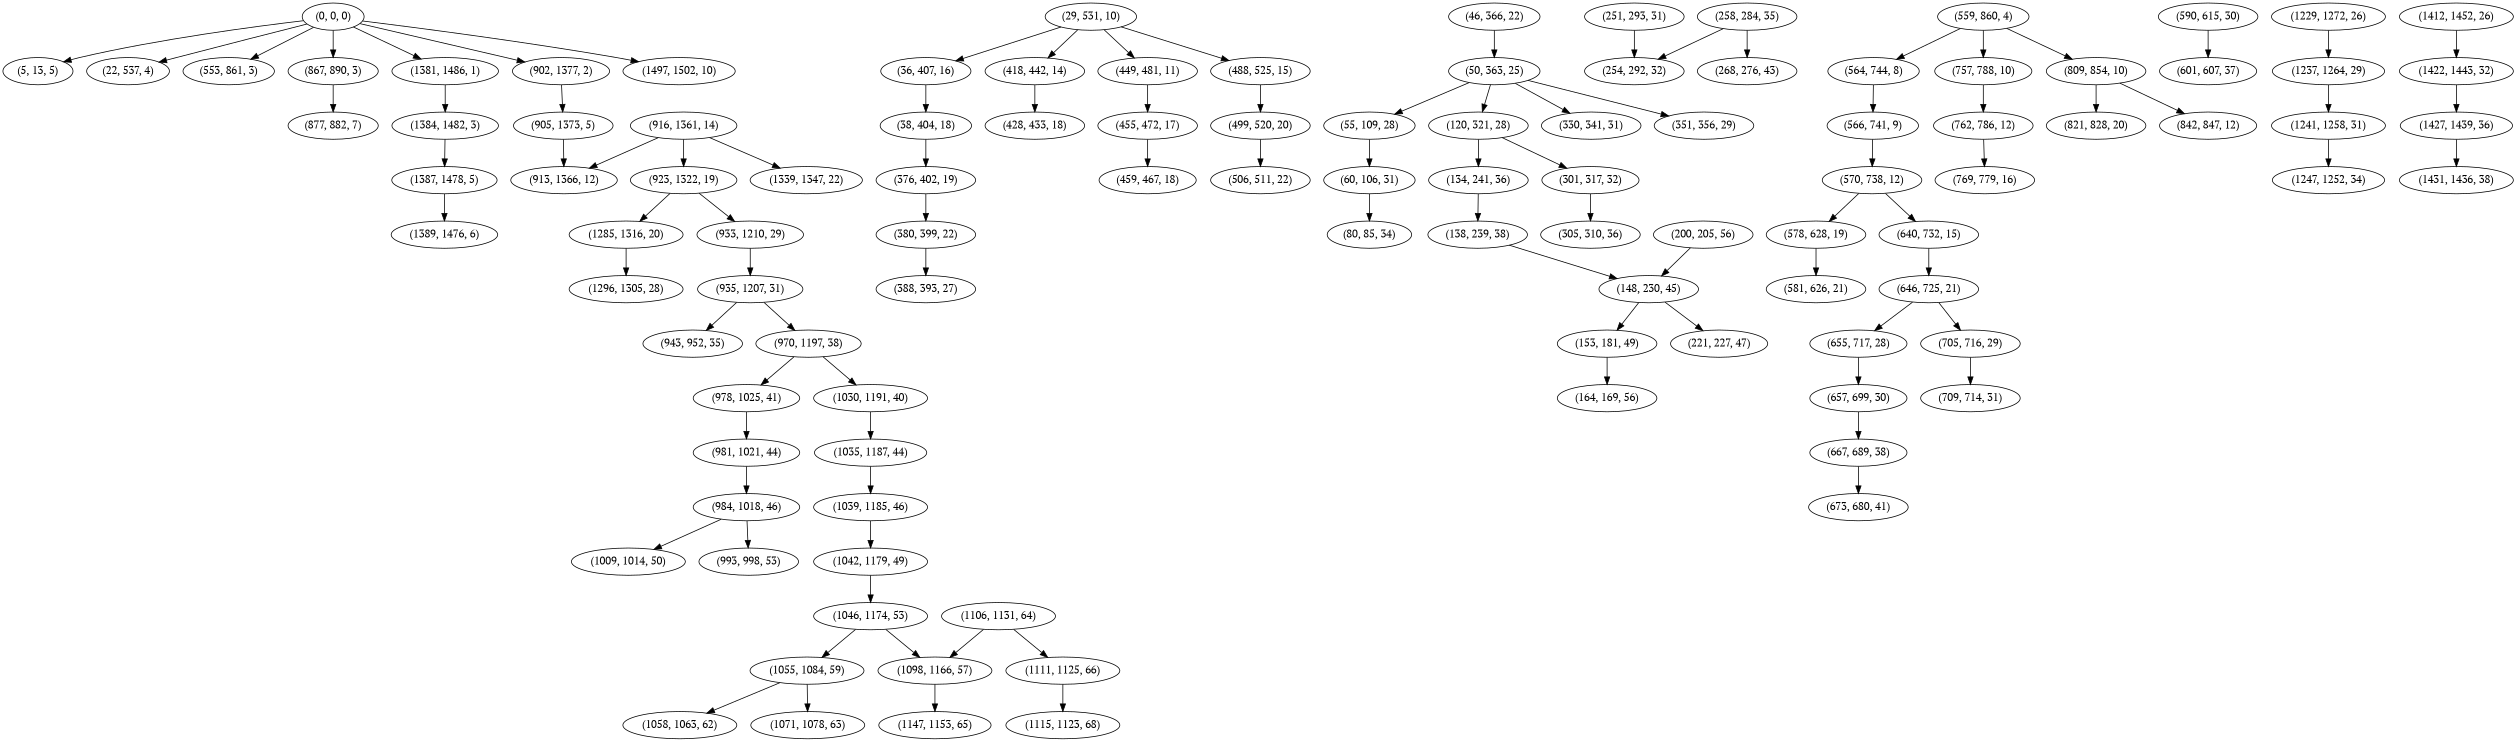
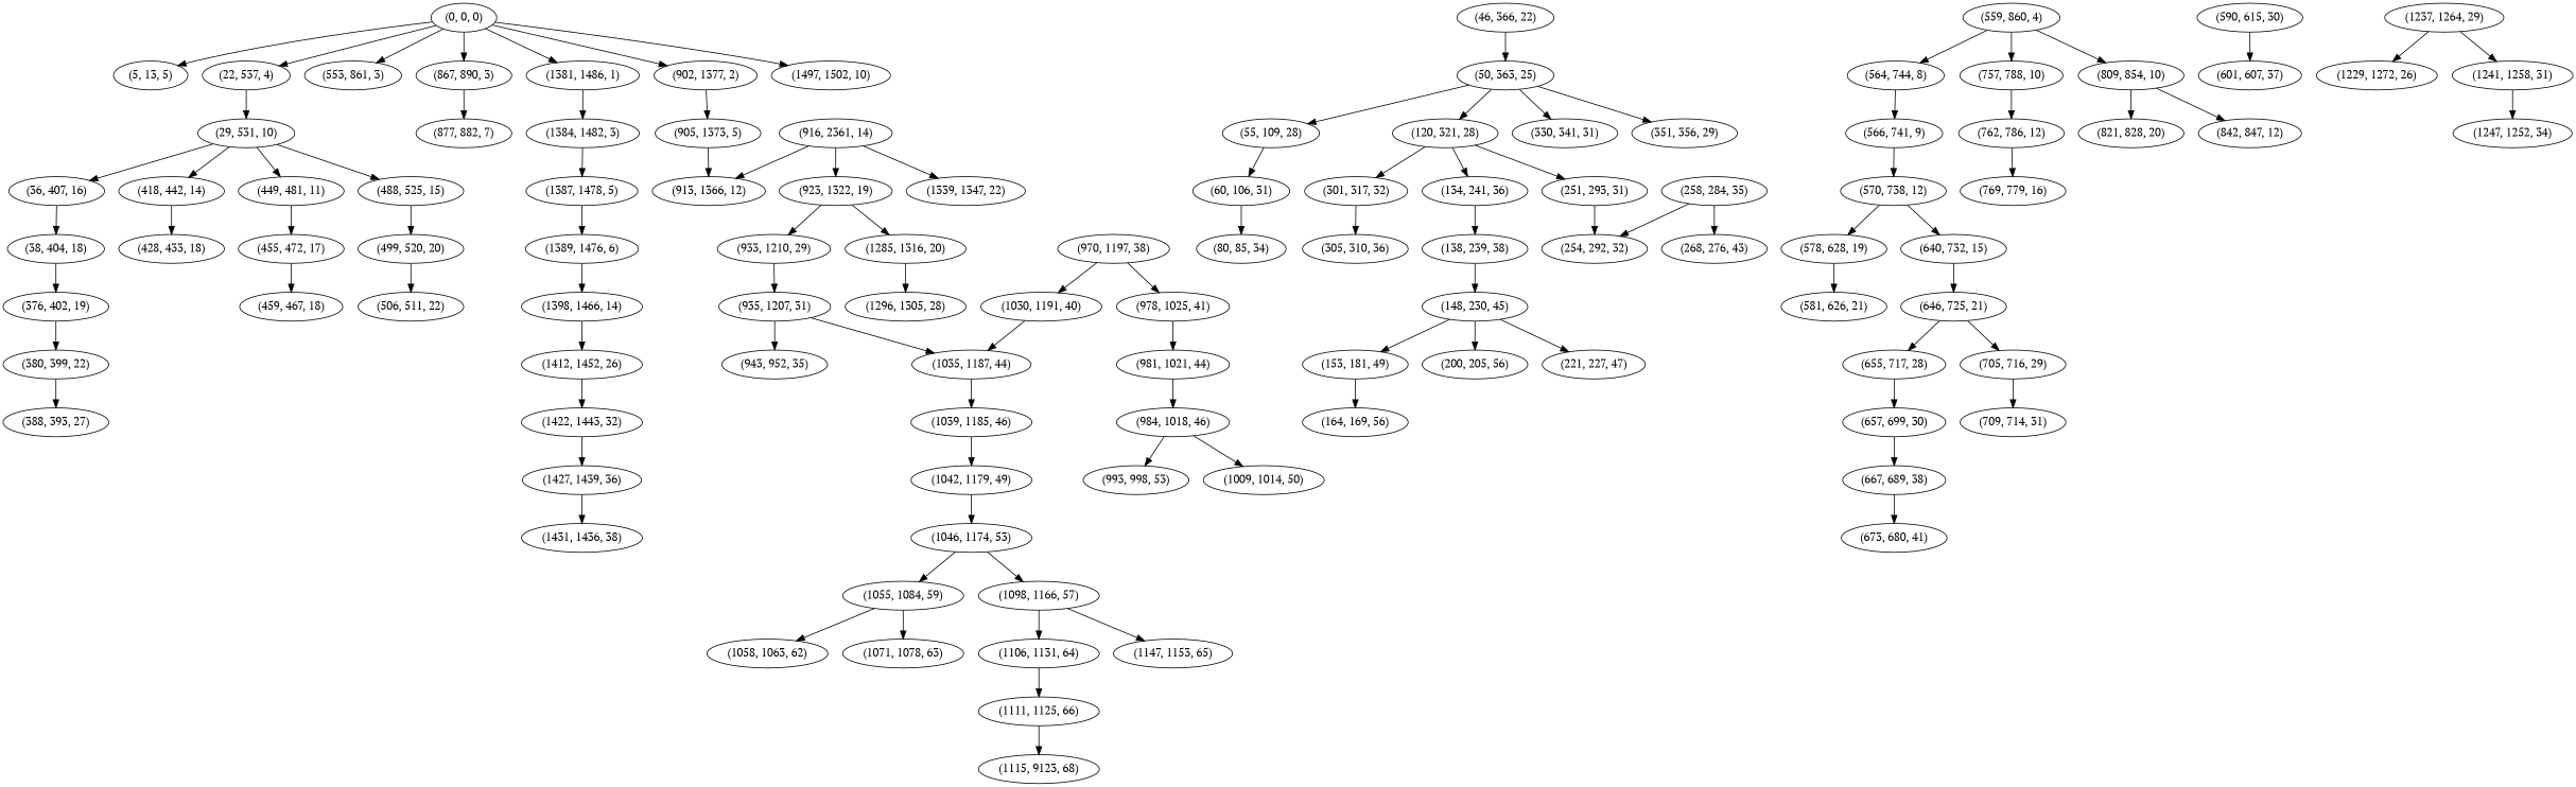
  digraph {
    fontname="PT Serif"
    node [fontname="PT Serif"]
    edge [fontname="PT Serif"]
    "(0, 0, 0)"
    "(5, 13, 5)"
    "(22, 537, 4)"
    "(553, 861, 3)"
    "(867, 890, 3)"
    "(902, 1377, 2)"
    "(1381, 1486, 1)"
    "(1497, 1502, 10)"
    "(29, 531, 10)"
    "(877, 882, 7)"
    "(905, 1373, 5)"
    "(1384, 1482, 3)"
    "(36, 407, 16)"
    "(418, 442, 14)"
    "(449, 481, 11)"
    "(488, 525, 15)"
    "(38, 404, 18)"
    "(428, 433, 18)"
    "(455, 472, 17)"
    "(499, 520, 20)"
    "(376, 402, 19)"
    "(380, 399, 22)"
    "(46, 366, 22)"
    "(50, 363, 25)"
    "(55, 109, 28)"
    "(120, 321, 28)"
    "(330, 341, 31)"
    "(351, 356, 29)"
    "(60, 106, 31)"
    "(134, 241, 36)"
    "(251, 293, 31)"
    "(301, 317, 32)"
    "(80, 85, 34)"
    "(138, 239, 38)"
    "(254, 292, 32)"
    "(305, 310, 36)"
    "(148, 230, 45)"
    "(153, 181, 49)"
    "(200, 205, 56)"
    "(221, 227, 47)"
    "(164, 169, 56)"
    "(258, 284, 35)"
    "(268, 276, 43)"
    "(388, 393, 27)"
    "(459, 467, 18)"
    "(506, 511, 22)"
    "(559, 860, 4)"
    "(564, 744, 8)"
    "(757, 788, 10)"
    "(809, 854, 10)"
    "(566, 741, 9)"
    "(762, 786, 12)"
    "(821, 828, 20)"
    "(842, 847, 12)"
    "(570, 738, 12)"
    "(578, 628, 19)"
    "(640, 732, 15)"
    "(581, 626, 21)"
    "(646, 725, 21)"
    "(590, 615, 30)"
    "(601, 607, 37)"
    "(655, 717, 28)"
    "(705, 716, 29)"
    "(657, 699, 30)"
    "(667, 689, 38)"
    "(709, 714, 31)"
    "(673, 680, 41)"
    "(769, 779, 16)"
    "(913, 1366, 12)"
-   "(916, 1361, 14)"
+   "(916, 1361, 14)" [label="(916, 2361, 14)"]
    "(923, 1322, 19)"
    "(1339, 1347, 22)"
    "(933, 1210, 29)"
    "(1285, 1316, 20)"
    "(935, 1207, 31)"
    "(1229, 1272, 26)"
    "(1237, 1264, 29)"
    "(1296, 1305, 28)"
    "(943, 952, 35)"
    "(970, 1197, 38)"
    "(978, 1025, 41)"
    "(1030, 1191, 40)"
    "(981, 1021, 44)"
    "(1035, 1187, 44)"
    "(984, 1018, 46)"
    "(993, 998, 53)"
    "(1009, 1014, 50)"
    "(1039, 1185, 46)"
    "(1042, 1179, 49)"
    "(1046, 1174, 53)"
    "(1055, 1084, 59)"
    "(1098, 1166, 57)"
    "(1058, 1063, 62)"
    "(1071, 1078, 63)"
    "(1106, 1131, 64)"
    "(1147, 1153, 65)"
    "(1111, 1125, 66)"
-   "(1115, 1123, 68)"
+   "(1115, 1123, 68)" [label="(1115, 9123, 68)"]
    "(1241, 1258, 31)"
    "(1247, 1252, 34)"
    "(1387, 1478, 5)"
    "(1389, 1476, 6)"
+   "(1398, 1466, 14)"
    "(1412, 1452, 26)"
    "(1422, 1443, 32)"
    "(1427, 1439, 36)"
    "(1431, 1436, 38)"
    "(0, 0, 0)" -> "(5, 13, 5)"
    "(0, 0, 0)" -> "(22, 537, 4)"
    "(0, 0, 0)" -> "(553, 861, 3)"
    "(0, 0, 0)" -> "(867, 890, 3)"
    "(0, 0, 0)" -> "(902, 1377, 2)"
    "(0, 0, 0)" -> "(1381, 1486, 1)"
    "(0, 0, 0)" -> "(1497, 1502, 10)"
+   "(22, 537, 4)" -> "(29, 531, 10)"
    "(867, 890, 3)" -> "(877, 882, 7)"
    "(902, 1377, 2)" -> "(905, 1373, 5)"
    "(1381, 1486, 1)" -> "(1384, 1482, 3)"
    "(29, 531, 10)" -> "(36, 407, 16)"
    "(29, 531, 10)" -> "(418, 442, 14)"
    "(29, 531, 10)" -> "(449, 481, 11)"
    "(29, 531, 10)" -> "(488, 525, 15)"
    "(905, 1373, 5)" -> "(913, 1366, 12)"
    "(1384, 1482, 3)" -> "(1387, 1478, 5)"
    "(36, 407, 16)" -> "(38, 404, 18)"
    "(418, 442, 14)" -> "(428, 433, 18)"
    "(449, 481, 11)" -> "(455, 472, 17)"
    "(488, 525, 15)" -> "(499, 520, 20)"
    "(38, 404, 18)" -> "(376, 402, 19)"
    "(455, 472, 17)" -> "(459, 467, 18)"
    "(499, 520, 20)" -> "(506, 511, 22)"
    "(376, 402, 19)" -> "(380, 399, 22)"
    "(380, 399, 22)" -> "(388, 393, 27)"
    "(46, 366, 22)" -> "(50, 363, 25)"
    "(50, 363, 25)" -> "(55, 109, 28)"
    "(50, 363, 25)" -> "(120, 321, 28)"
    "(50, 363, 25)" -> "(330, 341, 31)"
    "(50, 363, 25)" -> "(351, 356, 29)"
    "(55, 109, 28)" -> "(60, 106, 31)"
    "(120, 321, 28)" -> "(134, 241, 36)"
+   "(120, 321, 28)" -> "(251, 293, 31)"
    "(120, 321, 28)" -> "(301, 317, 32)"
    "(60, 106, 31)" -> "(80, 85, 34)"
    "(134, 241, 36)" -> "(138, 239, 38)"
    "(251, 293, 31)" -> "(254, 292, 32)"
    "(301, 317, 32)" -> "(305, 310, 36)"
    "(138, 239, 38)" -> "(148, 230, 45)"
    "(148, 230, 45)" -> "(153, 181, 49)"
-   "(200, 205, 56)" -> "(148, 230, 45)"
+   "(148, 230, 45)" -> "(200, 205, 56)"
    "(148, 230, 45)" -> "(221, 227, 47)"
    "(153, 181, 49)" -> "(164, 169, 56)"
    "(258, 284, 35)" -> "(254, 292, 32)"
    "(258, 284, 35)" -> "(268, 276, 43)"
    "(559, 860, 4)" -> "(564, 744, 8)"
    "(559, 860, 4)" -> "(757, 788, 10)"
    "(559, 860, 4)" -> "(809, 854, 10)"
    "(564, 744, 8)" -> "(566, 741, 9)"
    "(757, 788, 10)" -> "(762, 786, 12)"
    "(809, 854, 10)" -> "(821, 828, 20)"
    "(809, 854, 10)" -> "(842, 847, 12)"
    "(566, 741, 9)" -> "(570, 738, 12)"
    "(762, 786, 12)" -> "(769, 779, 16)"
    "(570, 738, 12)" -> "(578, 628, 19)"
    "(570, 738, 12)" -> "(640, 732, 15)"
    "(578, 628, 19)" -> "(581, 626, 21)"
    "(640, 732, 15)" -> "(646, 725, 21)"
    "(646, 725, 21)" -> "(655, 717, 28)"
    "(646, 725, 21)" -> "(705, 716, 29)"
    "(590, 615, 30)" -> "(601, 607, 37)"
    "(655, 717, 28)" -> "(657, 699, 30)"
    "(705, 716, 29)" -> "(709, 714, 31)"
    "(657, 699, 30)" -> "(667, 689, 38)"
    "(667, 689, 38)" -> "(673, 680, 41)"
    "(916, 1361, 14)" -> "(913, 1366, 12)"
    "(916, 1361, 14)" -> "(923, 1322, 19)"
    "(916, 1361, 14)" -> "(1339, 1347, 22)"
    "(923, 1322, 19)" -> "(933, 1210, 29)"
    "(923, 1322, 19)" -> "(1285, 1316, 20)"
    "(933, 1210, 29)" -> "(935, 1207, 31)"
    "(1285, 1316, 20)" -> "(1296, 1305, 28)"
    "(935, 1207, 31)" -> "(943, 952, 35)"
-   "(935, 1207, 31)" -> "(970, 1197, 38)"
-   "(1229, 1272, 26)" -> "(1237, 1264, 29)"
+   "(935, 1207, 31)" -> "(1035, 1187, 44)"
+   "(1237, 1264, 29)" -> "(1229, 1272, 26)"
    "(1237, 1264, 29)" -> "(1241, 1258, 31)"
    "(970, 1197, 38)" -> "(978, 1025, 41)"
    "(970, 1197, 38)" -> "(1030, 1191, 40)"
    "(978, 1025, 41)" -> "(981, 1021, 44)"
    "(1030, 1191, 40)" -> "(1035, 1187, 44)"
    "(981, 1021, 44)" -> "(984, 1018, 46)"
    "(1035, 1187, 44)" -> "(1039, 1185, 46)"
    "(984, 1018, 46)" -> "(993, 998, 53)"
    "(984, 1018, 46)" -> "(1009, 1014, 50)"
    "(1039, 1185, 46)" -> "(1042, 1179, 49)"
    "(1042, 1179, 49)" -> "(1046, 1174, 53)"
    "(1046, 1174, 53)" -> "(1055, 1084, 59)"
    "(1046, 1174, 53)" -> "(1098, 1166, 57)"
    "(1055, 1084, 59)" -> "(1058, 1063, 62)"
    "(1055, 1084, 59)" -> "(1071, 1078, 63)"
-   "(1106, 1131, 64)" -> "(1098, 1166, 57)"
+   "(1098, 1166, 57)" -> "(1106, 1131, 64)"
    "(1098, 1166, 57)" -> "(1147, 1153, 65)"
    "(1106, 1131, 64)" -> "(1111, 1125, 66)"
    "(1111, 1125, 66)" -> "(1115, 1123, 68)"
    "(1241, 1258, 31)" -> "(1247, 1252, 34)"
    "(1387, 1478, 5)" -> "(1389, 1476, 6)"
+   "(1389, 1476, 6)" -> "(1398, 1466, 14)"
+   "(1398, 1466, 14)" -> "(1412, 1452, 26)"
    "(1412, 1452, 26)" -> "(1422, 1443, 32)"
    "(1422, 1443, 32)" -> "(1427, 1439, 36)"
    "(1427, 1439, 36)" -> "(1431, 1436, 38)"
  }
